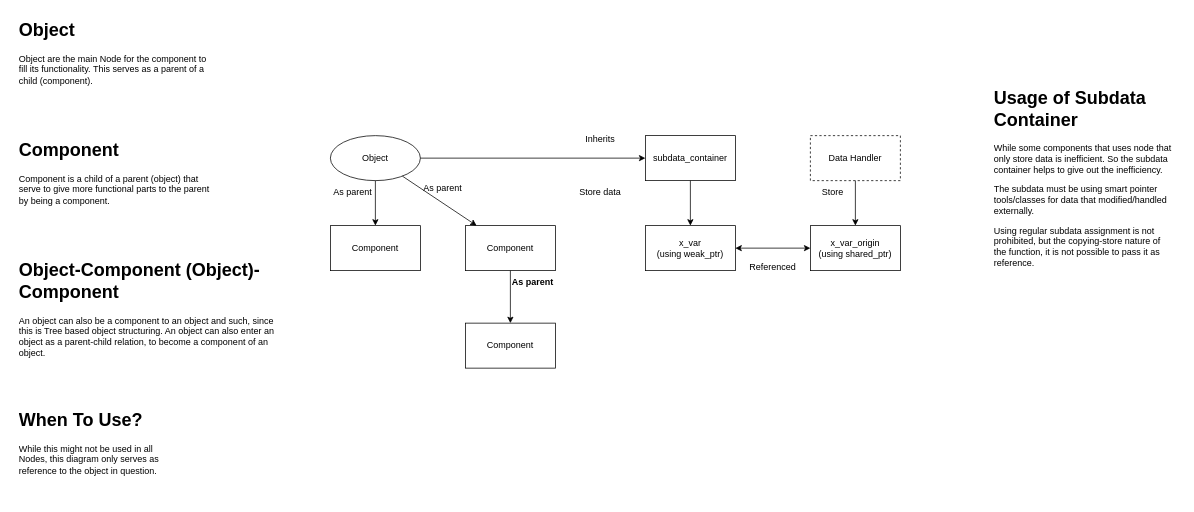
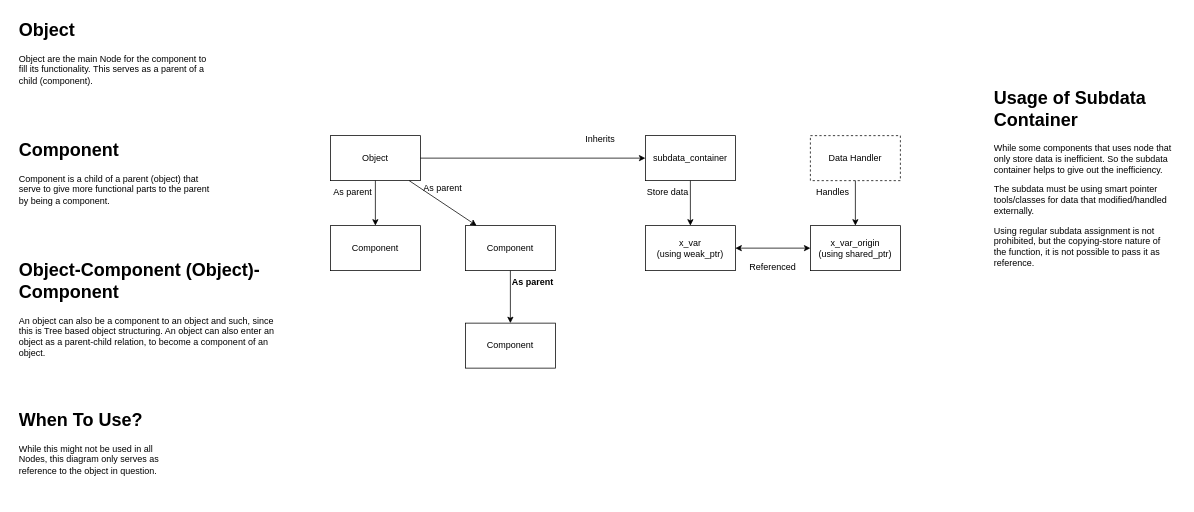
  <mxCell id="0" />
  <mxCell id="1" parent="0" />
  <mxCell id="2" value="&lt;h1&gt;Component&lt;/h1&gt;&lt;p&gt;Component is a child of a parent (object) that serve to give more functional parts to the parent by being a component.&lt;/p&gt;" style="text;html=1;strokeColor=none;fillColor=none;spacing=5;spacingTop=-20;whiteSpace=wrap;overflow=hidden;rounded=0;" parent="1" vertex="1"><mxGeometry x="20" y="180" width="270" height="120" as="geometry" /></mxCell>
  <mxCell id="3" value="&lt;h1&gt;When To Use?&lt;/h1&gt;&lt;p&gt;While this might not be used in all Nodes, this diagram only serves as reference to the object in question.&lt;/p&gt;" style="text;html=1;strokeColor=none;fillColor=none;spacing=5;spacingTop=-20;whiteSpace=wrap;overflow=hidden;rounded=0;" parent="1" vertex="1"><mxGeometry x="20" y="540" width="210" height="120" as="geometry" /></mxCell>
  <mxCell id="4" value="&lt;h1&gt;Object&lt;/h1&gt;&lt;p&gt;Object are the main Node for the component to fill its functionality. This serves as a parent of a child (component).&lt;/p&gt;" style="text;html=1;strokeColor=none;fillColor=none;spacing=5;spacingTop=-20;whiteSpace=wrap;overflow=hidden;rounded=0;" parent="1" vertex="1"><mxGeometry x="20" y="20" width="260" height="150" as="geometry" /></mxCell>
  <mxCell id="5" value="&lt;h1&gt;Object-Component (Object)-Component&lt;/h1&gt;&lt;p&gt;An object can also be a component to an object and such, since this is Tree based object structuring. An object can also enter an object as a parent-child relation, to become a component of an object.&lt;/p&gt;" style="text;html=1;strokeColor=none;fillColor=none;spacing=5;spacingTop=-20;whiteSpace=wrap;overflow=hidden;rounded=0;" parent="1" vertex="1"><mxGeometry x="20" y="340" width="350" height="140" as="geometry" /></mxCell>
- <mxCell id="6" value="Object" style="ellipse;whiteSpace=wrap;html=1;" parent="1" vertex="1"><mxGeometry x="440" y="180" width="120" height="60" as="geometry" /></mxCell>
+ <mxCell id="6" value="Object" style="rounded=0;whiteSpace=wrap;html=1;" parent="1" vertex="1"><mxGeometry x="440" y="180" width="120" height="60" as="geometry" /></mxCell>
  <mxCell id="7" value="Component" style="rounded=0;whiteSpace=wrap;html=1;" parent="1" vertex="1"><mxGeometry x="440" y="300" width="120" height="60" as="geometry" /></mxCell>
  <mxCell id="8" value="Component" style="rounded=0;whiteSpace=wrap;html=1;" parent="1" vertex="1"><mxGeometry x="620" y="300" width="120" height="60" as="geometry" /></mxCell>
  <mxCell id="9" value="Component" style="rounded=0;whiteSpace=wrap;html=1;" parent="1" vertex="1"><mxGeometry x="620" y="430" width="120" height="60" as="geometry" /></mxCell>
  <mxCell id="10" value="" style="endArrow=classic;html=1;" parent="1" source="6" target="7" edge="1"><mxGeometry width="50" height="50" relative="1" as="geometry"><mxPoint x="310" y="330" as="sourcePoint" /><mxPoint x="360" y="280" as="targetPoint" /></mxGeometry></mxCell>
  <mxCell id="11" value="" style="endArrow=classic;html=1;" parent="1" source="6" target="8" edge="1"><mxGeometry width="50" height="50" relative="1" as="geometry"><mxPoint x="310" y="330" as="sourcePoint" /><mxPoint x="360" y="280" as="targetPoint" /></mxGeometry></mxCell>
  <mxCell id="12" value="" style="endArrow=classic;html=1;" parent="1" source="8" target="9" edge="1"><mxGeometry width="50" height="50" relative="1" as="geometry"><mxPoint x="310" y="330" as="sourcePoint" /><mxPoint x="360" y="280" as="targetPoint" /></mxGeometry></mxCell>
  <mxCell id="13" value="As parent" style="text;html=1;strokeColor=none;fillColor=none;align=center;verticalAlign=middle;whiteSpace=wrap;rounded=0;" parent="1" vertex="1"><mxGeometry x="560" y="235" width="60" height="30" as="geometry" /></mxCell>
  <mxCell id="14" value="As parent" style="text;html=1;strokeColor=none;fillColor=none;align=center;verticalAlign=middle;whiteSpace=wrap;rounded=0;" parent="1" vertex="1"><mxGeometry x="440" y="240" width="60" height="30" as="geometry" /></mxCell>
  <mxCell id="15" value="As parent" style="text;html=1;strokeColor=none;fillColor=none;align=center;verticalAlign=middle;whiteSpace=wrap;rounded=0;fontStyle=1" parent="1" vertex="1"><mxGeometry x="680" y="360" width="60" height="30" as="geometry" /></mxCell>
  <mxCell id="16" value="subdata_container" style="rounded=0;whiteSpace=wrap;html=1;" vertex="1" parent="1"><mxGeometry x="860" y="180" width="120" height="60" as="geometry" /></mxCell>
  <mxCell id="17" value="" style="endArrow=classic;html=1;" edge="1" parent="1" source="6" target="16"><mxGeometry width="50" height="50" relative="1" as="geometry"><mxPoint x="690" y="360" as="sourcePoint" /><mxPoint x="740" y="310" as="targetPoint" /></mxGeometry></mxCell>
  <mxCell id="18" value="Inherits" style="text;html=1;strokeColor=none;fillColor=none;align=center;verticalAlign=middle;whiteSpace=wrap;rounded=0;" vertex="1" parent="1"><mxGeometry x="770" y="170" width="60" height="30" as="geometry" /></mxCell>
  <mxCell id="19" value="x_var&lt;br&gt;(using weak_ptr)" style="rounded=0;whiteSpace=wrap;html=1;" vertex="1" parent="1"><mxGeometry x="860" y="300" width="120" height="60" as="geometry" /></mxCell>
  <mxCell id="20" value="" style="endArrow=classic;html=1;" edge="1" parent="1" source="16" target="19"><mxGeometry width="50" height="50" relative="1" as="geometry"><mxPoint x="860" y="370" as="sourcePoint" /><mxPoint x="910" y="320" as="targetPoint" /></mxGeometry></mxCell>
- <mxCell id="21" value="Store data" style="text;html=1;strokeColor=none;fillColor=none;align=center;verticalAlign=middle;whiteSpace=wrap;rounded=0;" vertex="1" parent="1"><mxGeometry x="770" y="240" width="60" height="30" as="geometry" /></mxCell>
+ <mxCell id="21" value="Store data" style="text;html=1;strokeColor=none;fillColor=none;align=center;verticalAlign=middle;whiteSpace=wrap;rounded=0;" vertex="1" parent="1"><mxGeometry x="860" y="240" width="60" height="30" as="geometry" /></mxCell>
  <mxCell id="22" value="Referenced" style="text;html=1;strokeColor=none;fillColor=none;align=center;verticalAlign=middle;whiteSpace=wrap;rounded=0;" vertex="1" parent="1"><mxGeometry x="1000" y="340" width="60" height="30" as="geometry" /></mxCell>
  <mxCell id="23" value="x_var_origin&lt;br&gt;(using shared_ptr)" style="rounded=0;whiteSpace=wrap;html=1;" vertex="1" parent="1"><mxGeometry x="1080" y="300" width="120" height="60" as="geometry" /></mxCell>
  <mxCell id="24" value="" style="endArrow=classic;startArrow=classic;html=1;" edge="1" parent="1" source="19" target="23"><mxGeometry width="50" height="50" relative="1" as="geometry"><mxPoint x="1010" y="420" as="sourcePoint" /><mxPoint x="1060" y="370" as="targetPoint" /></mxGeometry></mxCell>
  <mxCell id="25" value="&lt;h1&gt;Usage of Subdata Container&lt;/h1&gt;&lt;p&gt;While some components that uses node that only store data is inefficient. So the subdata container helps to give out the inefficiency.&lt;/p&gt;&lt;p&gt;The subdata must be using smart pointer tools/classes for data that modified/handled externally.&lt;/p&gt;&lt;p&gt;Using regular subdata assignment is not prohibited, but the copying-store nature of the function, it is not possible to pass it as reference.&lt;/p&gt;" style="text;html=1;strokeColor=none;fillColor=none;spacing=5;spacingTop=-20;whiteSpace=wrap;overflow=hidden;rounded=0;" vertex="1" parent="1"><mxGeometry x="1320" y="110" width="250" height="260" as="geometry" /></mxCell>
  <mxCell id="26" value="Data Handler" style="rounded=0;whiteSpace=wrap;html=1;dashed=1;" vertex="1" parent="1"><mxGeometry x="1080" y="180" width="120" height="60" as="geometry" /></mxCell>
  <mxCell id="27" value="" style="endArrow=classic;html=1;" edge="1" parent="1" source="26" target="23"><mxGeometry width="50" height="50" relative="1" as="geometry"><mxPoint x="1240" y="290" as="sourcePoint" /><mxPoint x="1290" y="240" as="targetPoint" /></mxGeometry></mxCell>
- <mxCell id="28" value="Store" style="text;html=1;strokeColor=none;fillColor=none;align=center;verticalAlign=middle;whiteSpace=wrap;rounded=0;" vertex="1" parent="1"><mxGeometry x="1080" y="240" width="60" height="30" as="geometry" /></mxCell>
+ <mxCell id="28" value="Handles" style="text;html=1;strokeColor=none;fillColor=none;align=center;verticalAlign=middle;whiteSpace=wrap;rounded=0;" vertex="1" parent="1"><mxGeometry x="1080" y="240" width="60" height="30" as="geometry" /></mxCell>
